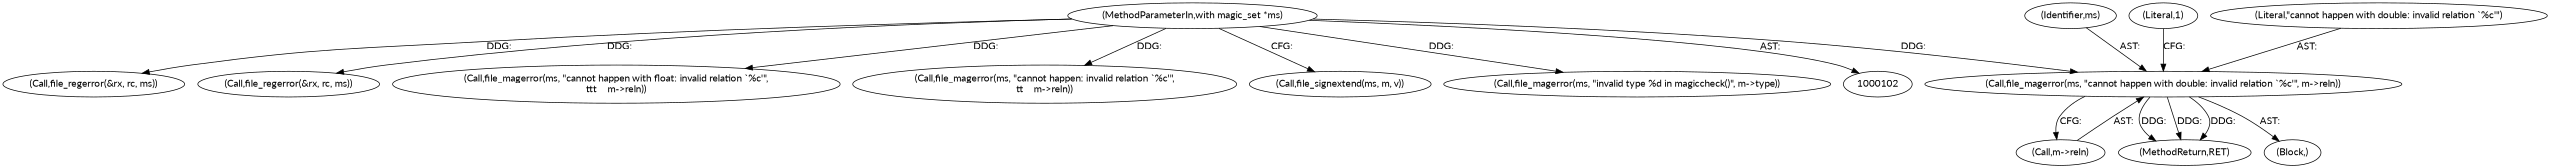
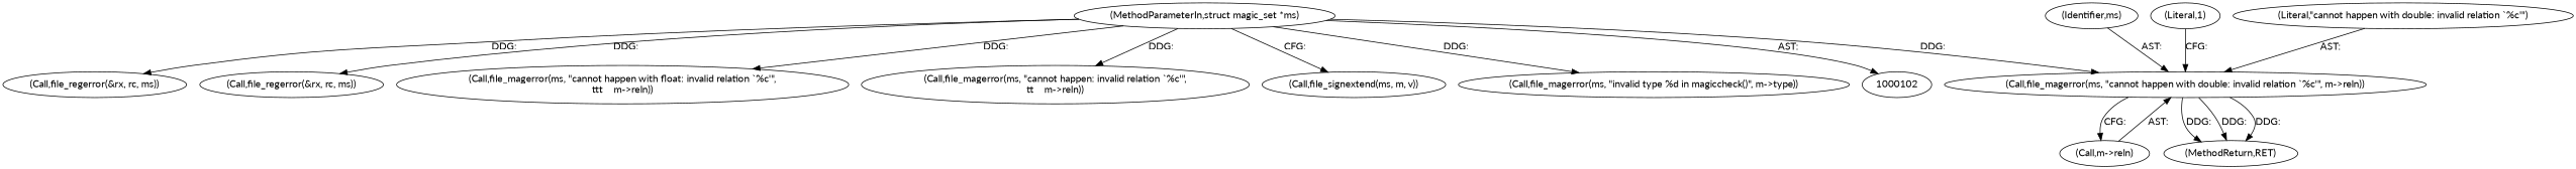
  digraph {
    fontname=Lato
    node [fontname=Lato]
    edge [fontname=Lato]
    n1 [label="(Call,file_magerror(ms, \"cannot happen with double: invalid relation `%c'\", m->reln))"]
    n2 [label="(Call,m->reln)"]
    n3 [label="(MethodReturn,RET)"]
-   n4 [label="(Block,)"]
-   n5 [label="(MethodParameterIn,with magic_set *ms)"]
+   n5 [label="(MethodParameterIn,struct magic_set *ms)"]
    n6 [label="(Call,file_regerror(&rx, rc, ms))"]
    n7 [label="(Call,file_regerror(&rx, rc, ms))"]
    n8 [label="(Call,file_magerror(ms, \"cannot happen with float: invalid relation `%c'\",\n\t\t\t    m->reln))"]
    n9 [label="(Call,file_magerror(ms, \"cannot happen: invalid relation `%c'\",\n\t\t    m->reln))"]
    n10 [label="(Call,file_signextend(ms, m, v))"]
    n11 [label="(Call,file_magerror(ms, \"invalid type %d in magiccheck()\", m->type))"]
    1000102
    n13 [label="(Identifier,ms)"]
    n14 [label="(Literal,1)"]
    n15 [label="(Literal,\"cannot happen with double: invalid relation `%c'\")"]
    n1 -> n2 [label="CFG: "]
    n1 -> n3 [label="DDG: "]
    n1 -> n3 [label="DDG: "]
    n1 -> n3 [label="DDG: "]
-   n1 -> n4 [label="AST: "]
    n2 -> n1 [label="AST: "]
    n5 -> n1 [label="DDG: "]
    n5 -> n6 [label="DDG: "]
    n5 -> n7 [label="DDG: "]
    n5 -> n8 [label="DDG: "]
    n5 -> n9 [label="DDG: "]
    n5 -> n10 [label="CFG: "]
    n5 -> n11 [label="DDG: "]
    n5 -> 1000102 [label="AST: "]
    n13 -> n1 [label="AST: "]
    n14 -> n1 [label="CFG: "]
    n15 -> n1 [label="AST: "]
  }
